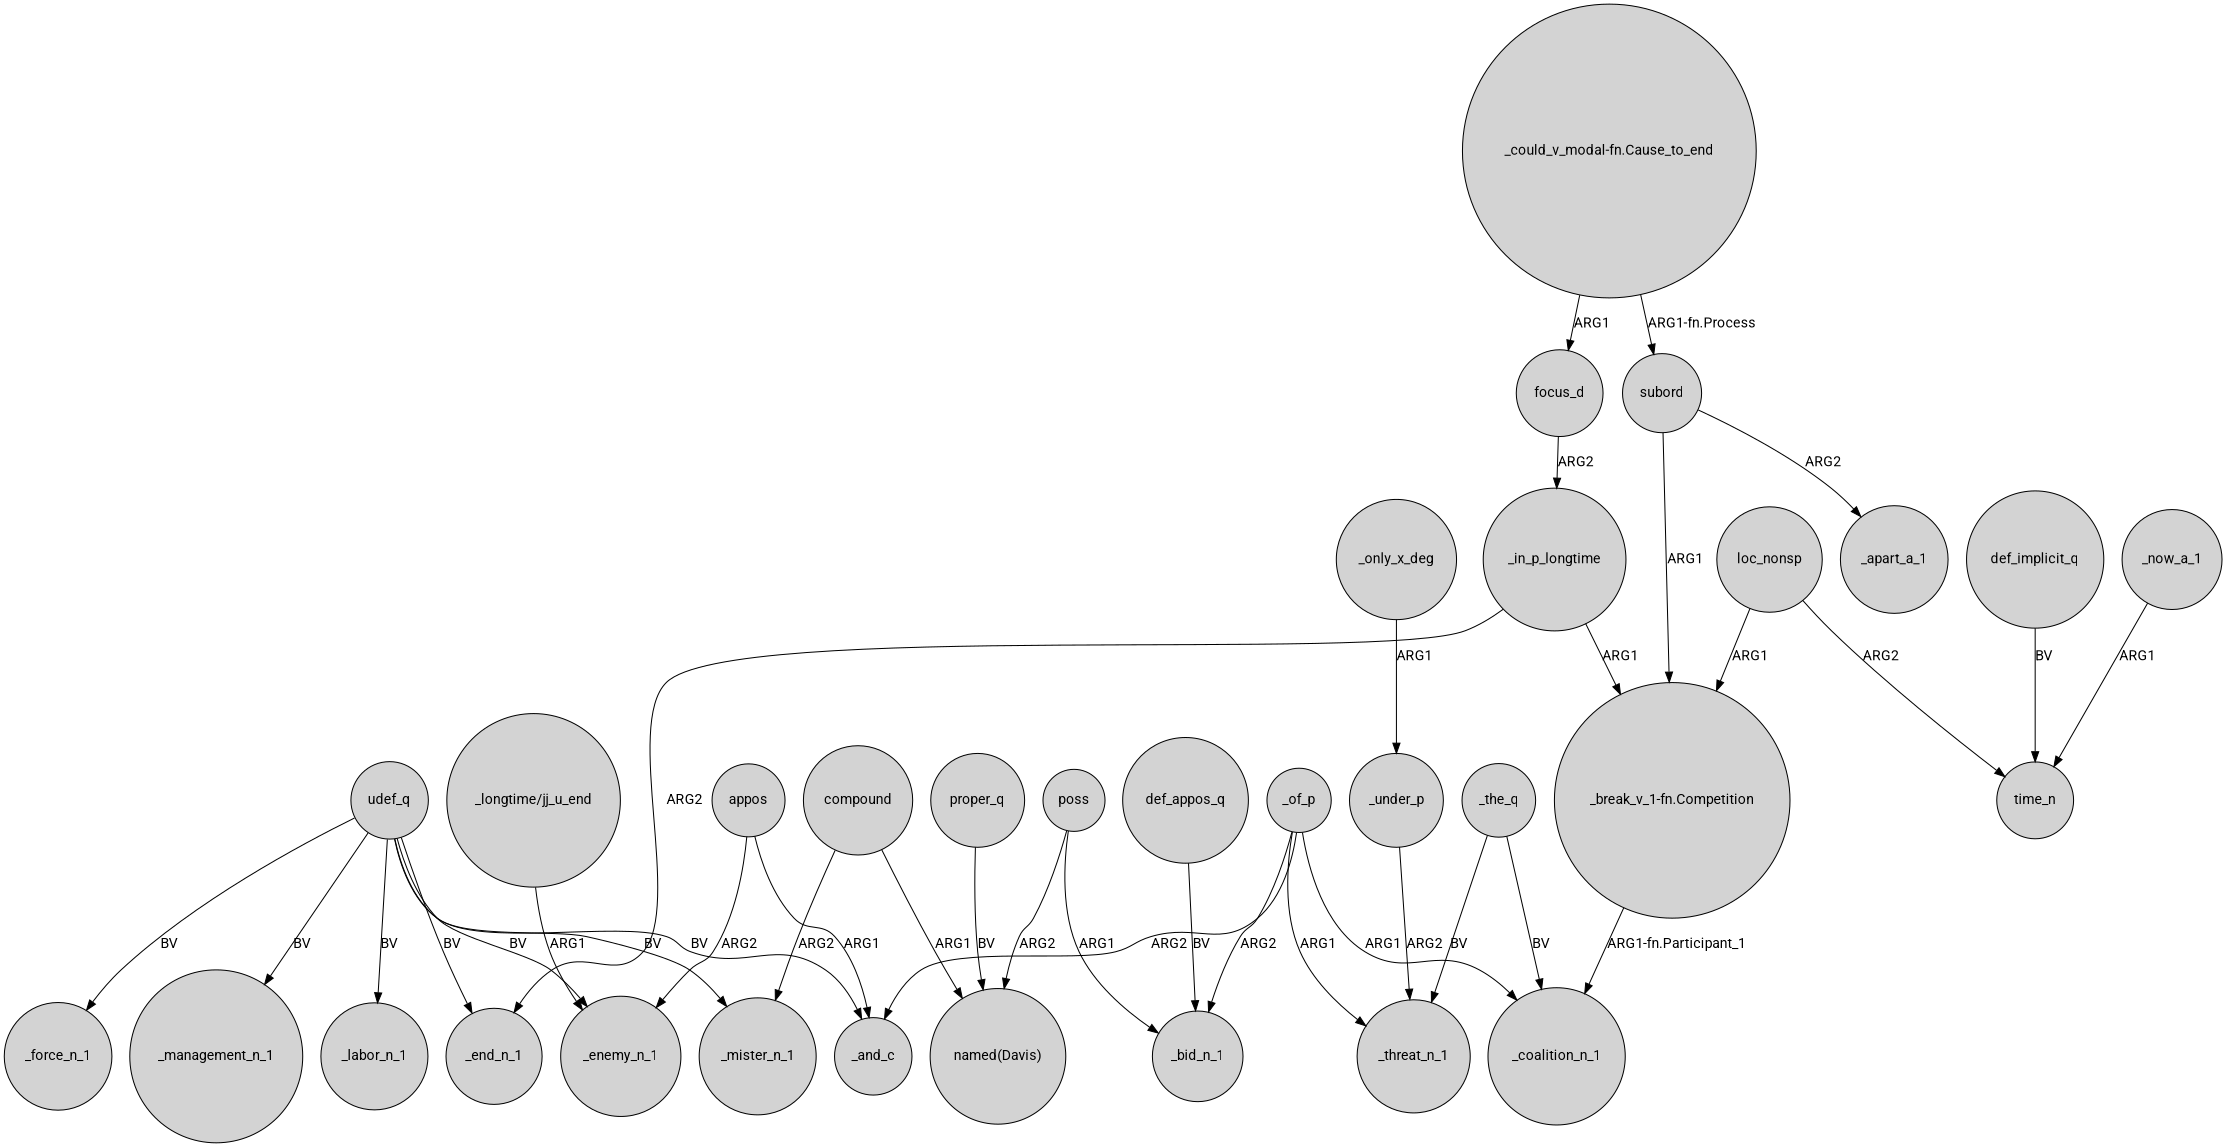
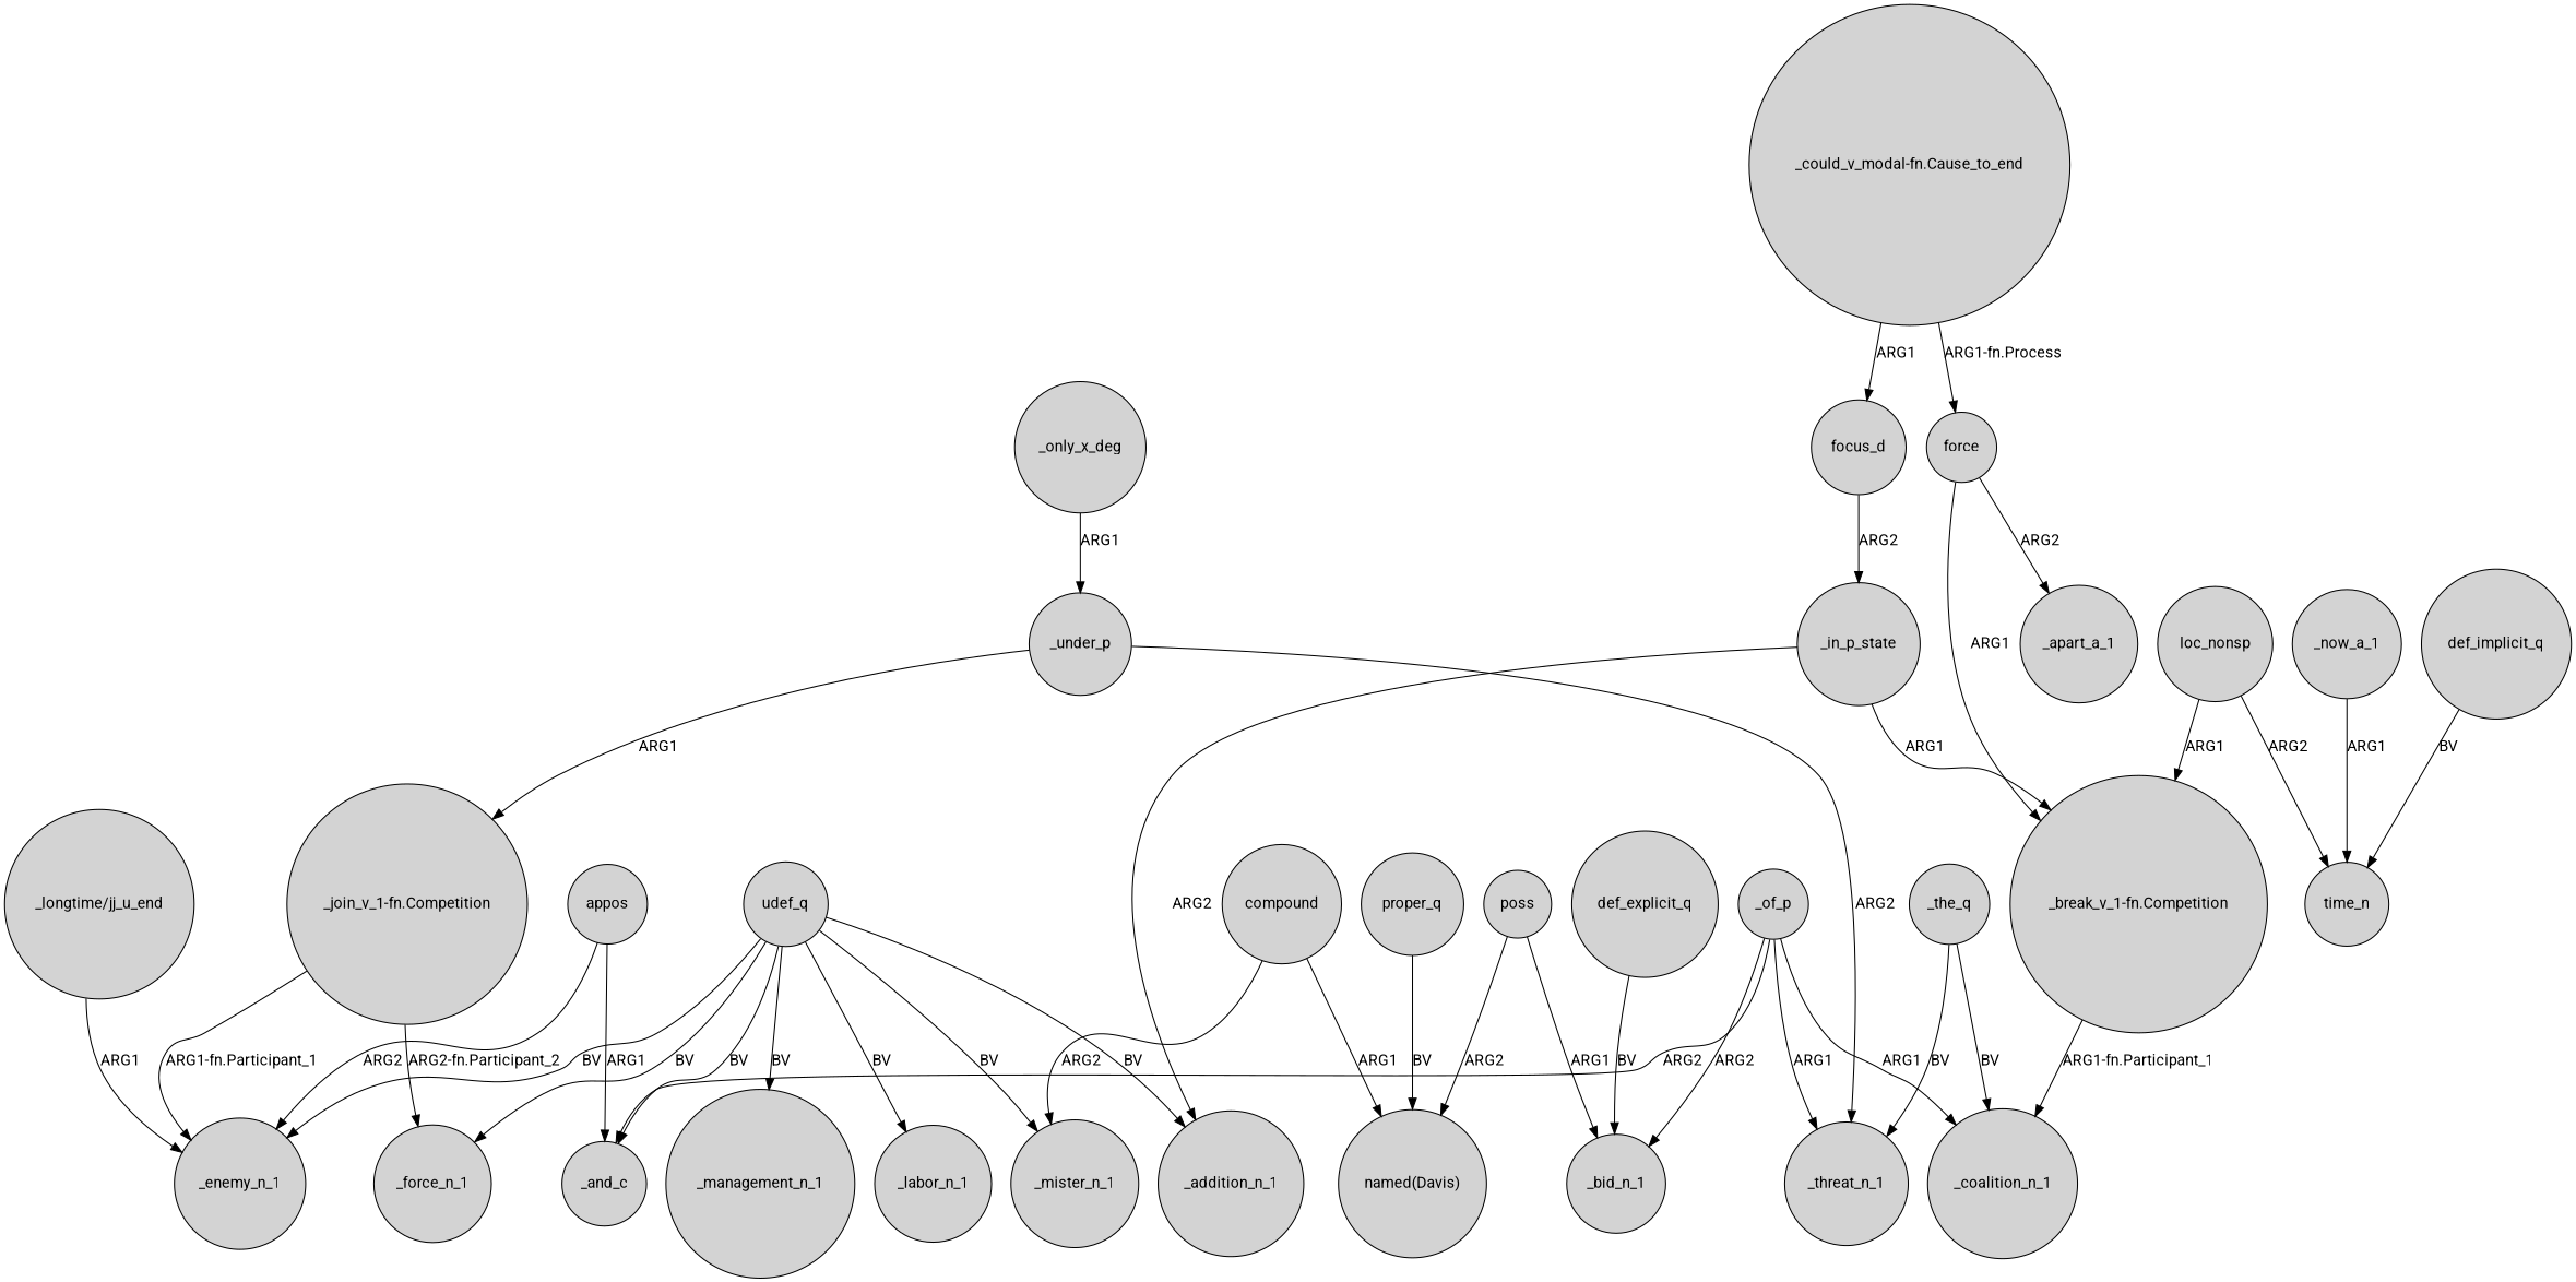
  digraph {
    fontname=Roboto
    node [fontname=Roboto shape=circle style=filled]
    edge [fontname=Roboto]
    compound
    _mister_n_1
    "named(Davis)"
    focus_d
-   _in_p_state [label=_in_p_longtime]
+   _in_p_state
    "_break_v_1-fn.Competition"
-   _addition_n_1 [label=_end_n_1]
+   _addition_n_1
    "_could_v_modal-fn.Cause_to_end"
-   subord
+   subord [label=force]
    _coalition_n_1
    _of_p
    _and_c
    _bid_n_1
    _threat_n_1
    poss
    udef_q
    _enemy_n_1
    _force_n_1
    _management_n_1
    _labor_n_1
    _only_x_deg
    _under_p
+   "_join_v_1-fn.Competition"
    _apart_a_1
    n25 [label="_longtime/jj_u_end"]
    proper_q
    appos
    _now_a_1
    time_n
-   def_explicit_q [label=def_appos_q]
+   def_explicit_q
    _the_q
    loc_nonsp
    def_implicit_q
    compound -> _mister_n_1 [label=ARG2]
    compound -> "named(Davis)" [label=ARG1]
    focus_d -> _in_p_state [label=ARG2]
    _in_p_state -> "_break_v_1-fn.Competition" [label=ARG1]
    _in_p_state -> _addition_n_1 [label=ARG2]
    "_break_v_1-fn.Competition" -> _coalition_n_1 [label="ARG1-fn.Participant_1"]
    "_could_v_modal-fn.Cause_to_end" -> focus_d [label=ARG1]
    "_could_v_modal-fn.Cause_to_end" -> subord [label="ARG1-fn.Process"]
    subord -> "_break_v_1-fn.Competition" [label=ARG1]
    subord -> _apart_a_1 [label=ARG2]
    _of_p -> _coalition_n_1 [label=ARG1]
    _of_p -> _and_c [label=ARG2]
    _of_p -> _bid_n_1 [label=ARG2]
    _of_p -> _threat_n_1 [label=ARG1]
    poss -> "named(Davis)" [label=ARG2]
    poss -> _bid_n_1 [label=ARG1]
    udef_q -> _mister_n_1 [label=BV]
    udef_q -> _addition_n_1 [label=BV]
    udef_q -> _and_c [label=BV]
    udef_q -> _enemy_n_1 [label=BV]
    udef_q -> _force_n_1 [label=BV]
    udef_q -> _management_n_1 [label=BV]
    udef_q -> _labor_n_1 [label=BV]
    _only_x_deg -> _under_p [label=ARG1]
    _under_p -> _threat_n_1 [label=ARG2]
+   _under_p -> "_join_v_1-fn.Competition" [label=ARG1]
+   "_join_v_1-fn.Competition" -> _enemy_n_1 [label="ARG1-fn.Participant_1"]
+   "_join_v_1-fn.Competition" -> _force_n_1 [label="ARG2-fn.Participant_2"]
    n25 -> _enemy_n_1 [label=ARG1]
    proper_q -> "named(Davis)" [label=BV]
    appos -> _and_c [label=ARG1]
    appos -> _enemy_n_1 [label=ARG2]
    _now_a_1 -> time_n [label=ARG1]
    def_explicit_q -> _bid_n_1 [label=BV]
    _the_q -> _coalition_n_1 [label=BV]
    _the_q -> _threat_n_1 [label=BV]
    loc_nonsp -> "_break_v_1-fn.Competition" [label=ARG1]
    loc_nonsp -> time_n [label=ARG2]
    def_implicit_q -> time_n [label=BV]
  }
